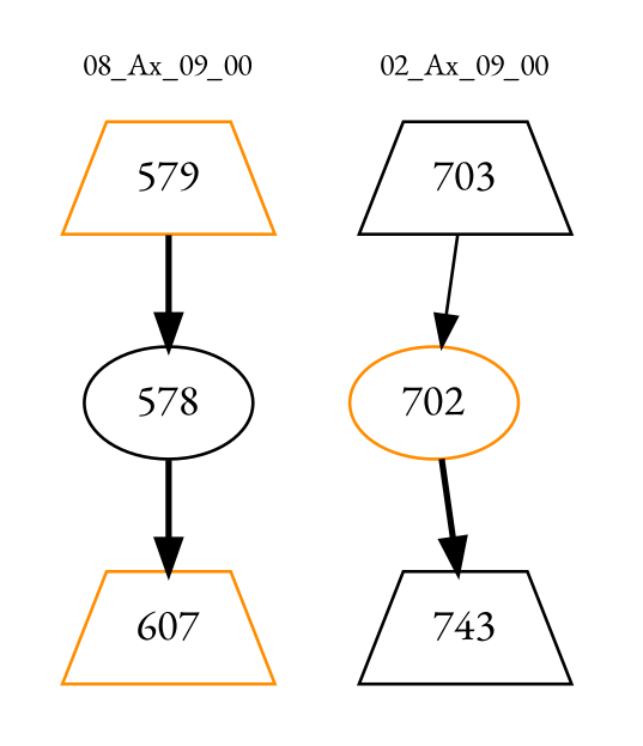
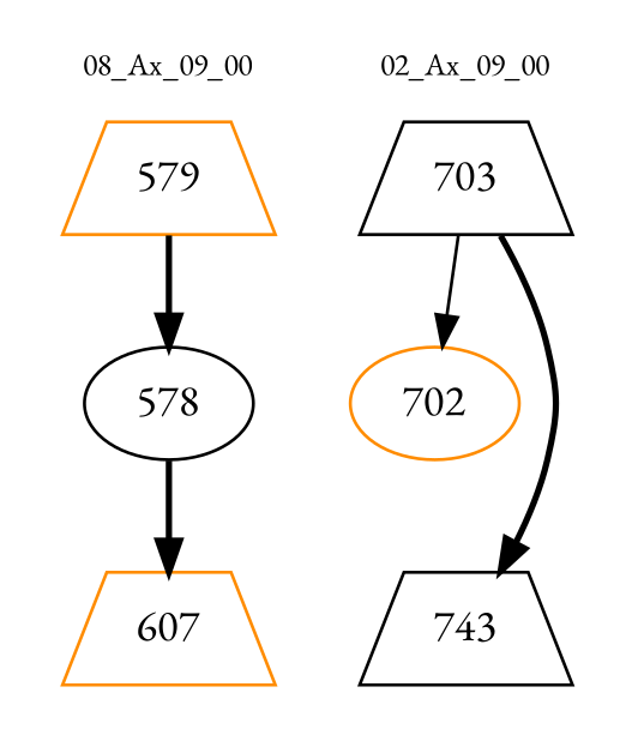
  digraph {
    fontname="EB Garamond"
    node [color=darkorange fontname="EB Garamond" shape=trapezium]
    edge [color=black fontname="EB Garamond" style=bold]
    n1 [label=579]
    n2 [color=black label=578 shape=ellipse]
    n3 [label=607]
    n4 [color=black label=703]
    n5 [label=702 shape=ellipse]
    n6 [color=black label=743]
    subgraph cluster_1 {
      color=white
      fontsize=10
      label="08_Ax_09_00"
      n1
      n2
      n3
    }
    subgraph cluster_2 {
      color=white
      fontsize=10
      label="02_Ax_09_00"
      n4
      n5
      n6
    }
    n1 -> n2
    n2 -> n3
    n4 -> n5 [style=solid]
-   n5 -> n6
+   n4 -> n6
  }
